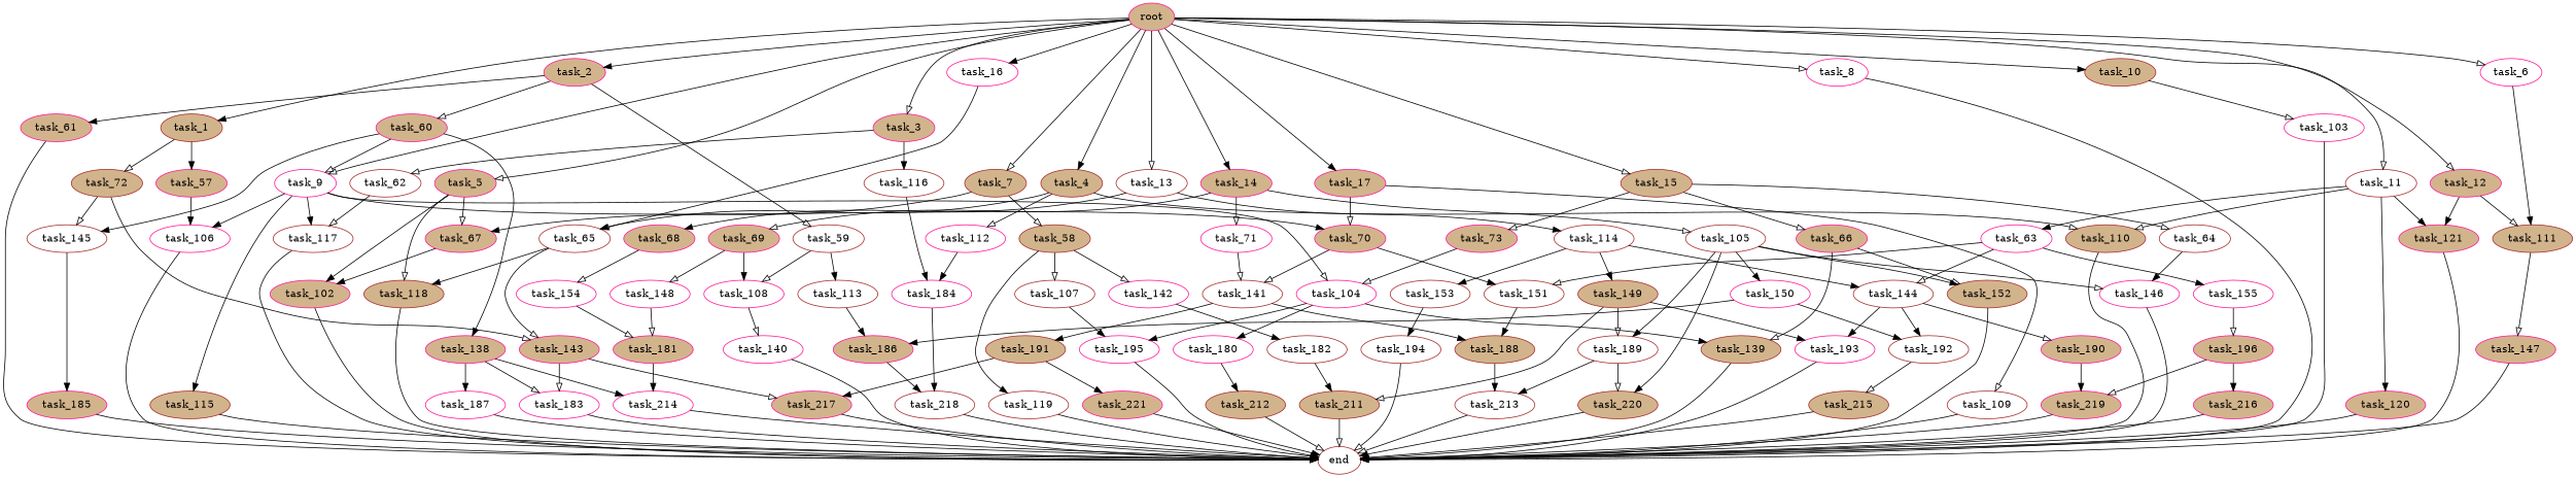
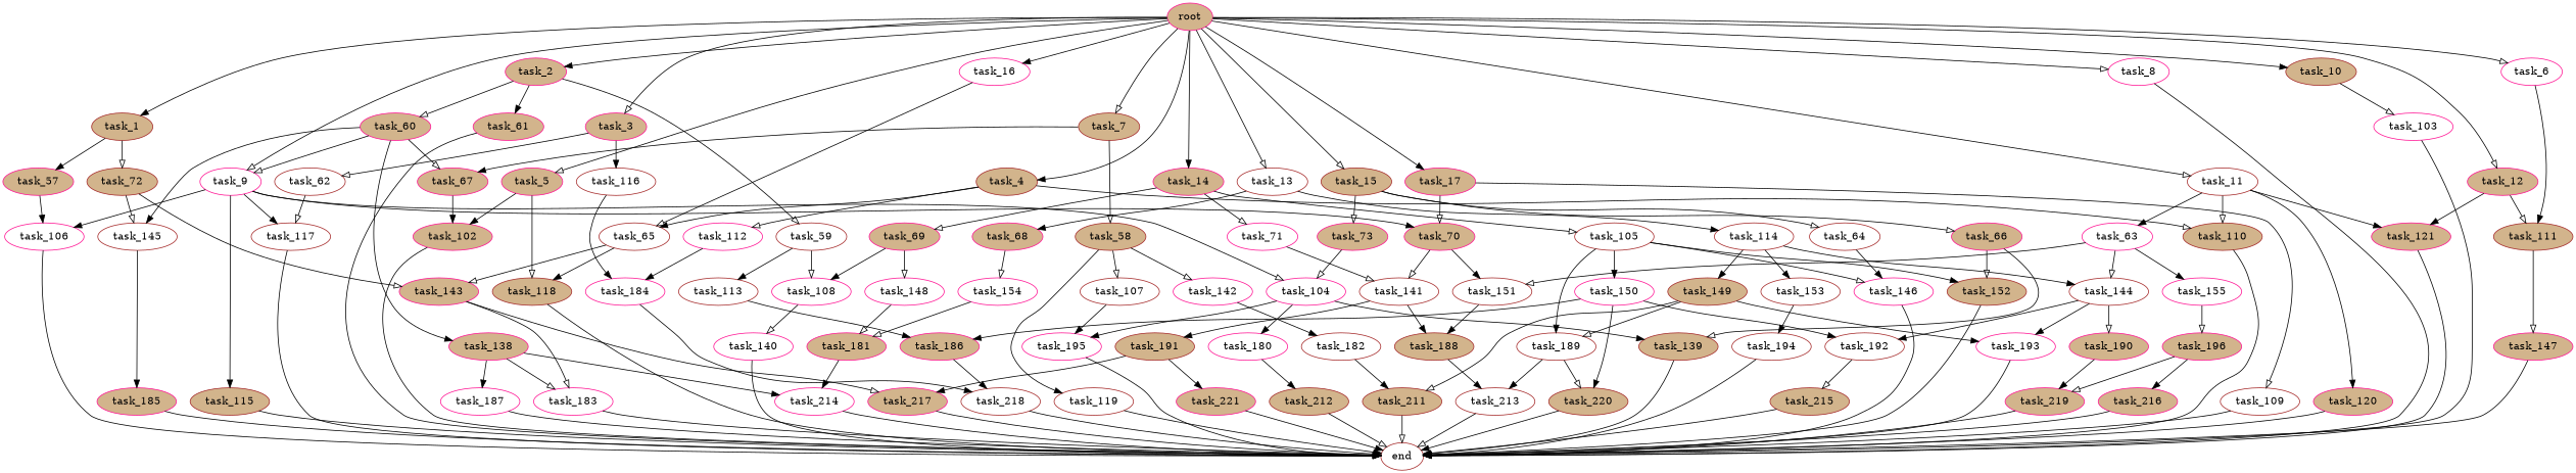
  digraph {
    node [color=deeppink fillcolor=tan style=filled]
    edge [arrowhead=normal]
    root
    task_1 [color=brown]
    task_2
    task_3
    task_4 [color=brown]
    task_5
    task_6 [fillcolor=white]
    task_7 [color=brown]
    task_8 [fillcolor=white]
    task_9 [fillcolor=white]
    task_10 [color=brown]
    task_11 [color=brown fillcolor=white]
    task_12
    task_13 [color=brown fillcolor=white]
    task_14
    task_15 [color=brown]
    task_16 [fillcolor=white]
    task_17
    task_57
    task_72 [color=brown]
    task_59 [color=brown fillcolor=white]
    task_60
    task_61
    task_62 [color=brown fillcolor=white]
    task_116 [color=brown fillcolor=white]
    task_65 [color=brown fillcolor=white]
    task_112 [fillcolor=white]
    task_110 [color=brown]
    task_67
    task_102
    task_118 [color=brown]
    task_111 [color=brown]
    task_58 [color=brown]
    end [color=brown fillcolor=white]
    task_70
    task_104 [fillcolor=white]
    task_106 [fillcolor=white]
    task_115 [color=brown]
    task_117 [color=brown fillcolor=white]
    task_103 [fillcolor=white]
    task_63 [fillcolor=white]
    task_120
    task_121
    task_68
    task_114 [color=brown fillcolor=white]
    task_69
    task_71 [fillcolor=white]
    task_105 [color=brown fillcolor=white]
    task_64 [color=brown fillcolor=white]
    task_66
    task_73
    task_109 [color=brown fillcolor=white]
    task_145 [color=brown fillcolor=white]
    task_143
    task_108 [fillcolor=white]
    task_113 [color=brown fillcolor=white]
    task_138
    task_184 [fillcolor=white]
    task_147
    task_107 [color=brown fillcolor=white]
    task_119 [color=brown fillcolor=white]
    task_142 [fillcolor=white]
    task_151 [color=brown fillcolor=white]
    task_141 [color=brown fillcolor=white]
    task_139 [color=brown]
    task_180 [fillcolor=white]
    task_195 [fillcolor=white]
    task_144 [color=brown fillcolor=white]
    task_155 [fillcolor=white]
    task_154 [fillcolor=white]
    task_149 [color=brown]
    task_153 [color=brown fillcolor=white]
    task_148 [fillcolor=white]
    task_146 [fillcolor=white]
    task_152 [color=brown]
    task_150 [fillcolor=white]
    task_189 [color=brown fillcolor=white]
    task_182 [color=brown fillcolor=white]
    task_140 [fillcolor=white]
    task_186
    task_183 [fillcolor=white]
    task_187 [fillcolor=white]
    task_214 [fillcolor=white]
    task_185
    task_190
    task_192 [color=brown fillcolor=white]
    task_193 [fillcolor=white]
    task_188 [color=brown]
    task_196
    task_217
    task_181
    task_191 [color=brown]
    task_212 [color=brown]
    task_220 [color=brown]
    task_213 [color=brown fillcolor=white]
    task_218 [color=brown fillcolor=white]
    task_211 [color=brown]
    task_194 [color=brown fillcolor=white]
    task_221
    task_219
    task_215 [color=brown]
    task_216
    root -> task_1
    root -> task_2
    root -> task_3 [arrowhead=onormal]
    root -> task_4
    root -> task_5 [arrowhead=onormal]
    root -> task_6 [arrowhead=onormal]
    root -> task_7 [arrowhead=onormal]
    root -> task_8 [arrowhead=onormal]
    root -> task_9 [arrowhead=onormal]
    root -> task_10
    root -> task_11 [arrowhead=onormal]
    root -> task_12 [arrowhead=onormal]
    root -> task_13 [arrowhead=onormal]
    root -> task_14
    root -> task_15 [arrowhead=onormal]
    root -> task_16
    root -> task_17
    task_1 -> task_57
    task_1 -> task_72 [arrowhead=onormal]
    task_2 -> task_59 [arrowhead=onormal]
    task_2 -> task_60 [arrowhead=onormal]
    task_2 -> task_61
    task_3 -> task_62 [arrowhead=onormal]
    task_3 -> task_116
    task_4 -> task_65
    task_4 -> task_112 [arrowhead=onormal]
    task_4 -> task_110 [arrowhead=onormal]
-   task_5 -> task_67 [arrowhead=onormal]
+   task_60 -> task_67 [arrowhead=onormal]
    task_5 -> task_102
    task_5 -> task_118 [arrowhead=onormal]
    task_6 -> task_111
    task_7 -> task_67
    task_7 -> task_58 [arrowhead=onormal]
    task_8 -> end [arrowhead=onormal]
    task_9 -> task_70
    task_9 -> task_104 [arrowhead=onormal]
    task_9 -> task_106
    task_9 -> task_115
    task_9 -> task_117
    task_10 -> task_103 [arrowhead=onormal]
    task_11 -> task_110 [arrowhead=onormal]
    task_11 -> task_63
    task_11 -> task_120
    task_11 -> task_121
    task_12 -> task_111 [arrowhead=onormal]
    task_12 -> task_121
    task_13 -> task_68
    task_13 -> task_114
    task_14 -> task_69 [arrowhead=onormal]
    task_14 -> task_71 [arrowhead=onormal]
    task_14 -> task_105 [arrowhead=onormal]
    task_15 -> task_64 [arrowhead=onormal]
    task_15 -> task_66 [arrowhead=onormal]
    task_15 -> task_73 [arrowhead=onormal]
    task_16 -> task_65 [arrowhead=onormal]
    task_17 -> task_70 [arrowhead=onormal]
    task_17 -> task_109 [arrowhead=onormal]
    task_57 -> task_106
    task_72 -> task_145 [arrowhead=onormal]
    task_72 -> task_143 [arrowhead=onormal]
    task_59 -> task_108 [arrowhead=onormal]
    task_59 -> task_113
    task_60 -> task_9 [arrowhead=onormal]
    task_60 -> task_145
    task_60 -> task_138
    task_61 -> end [arrowhead=onormal]
    task_62 -> task_117 [arrowhead=onormal]
    task_116 -> task_184
    task_65 -> task_118
    task_65 -> task_143 [arrowhead=onormal]
    task_112 -> task_184
    task_110 -> end
    task_67 -> task_102
    task_102 -> end
    task_118 -> end
    task_111 -> task_147 [arrowhead=onormal]
    task_58 -> task_107 [arrowhead=onormal]
    task_58 -> task_119
    task_58 -> task_142 [arrowhead=onormal]
    task_70 -> task_151
    task_70 -> task_141 [arrowhead=onormal]
    task_104 -> task_139
    task_104 -> task_180
    task_104 -> task_195
    task_106 -> end
    task_115 -> end
    task_117 -> end
    task_103 -> end
    task_63 -> task_151 [arrowhead=onormal]
    task_63 -> task_144 [arrowhead=onormal]
    task_63 -> task_155
    task_120 -> end
    task_121 -> end
    task_68 -> task_154 [arrowhead=onormal]
    task_114 -> task_144
    task_114 -> task_149
    task_114 -> task_153
    task_69 -> task_108
    task_69 -> task_148 [arrowhead=onormal]
    task_71 -> task_141 [arrowhead=onormal]
    task_105 -> task_146 [arrowhead=onormal]
    task_105 -> task_152
    task_105 -> task_150
    task_105 -> task_189
    task_64 -> task_146
    task_66 -> task_139 [arrowhead=onormal]
    task_66 -> task_152 [arrowhead=onormal]
    task_73 -> task_104 [arrowhead=onormal]
    task_109 -> end [arrowhead=onormal]
    task_145 -> task_185
    task_143 -> task_183 [arrowhead=onormal]
    task_143 -> task_217 [arrowhead=onormal]
    task_108 -> task_140 [arrowhead=onormal]
    task_113 -> task_186
    task_138 -> task_183 [arrowhead=onormal]
    task_138 -> task_187
    task_138 -> task_214
    task_184 -> task_218
    task_147 -> end
    task_107 -> task_195
    task_119 -> end
    task_142 -> task_182
    task_151 -> task_188
    task_141 -> task_188
    task_141 -> task_191
    task_139 -> end
    task_180 -> task_212
    task_195 -> end
    task_144 -> task_190 [arrowhead=onormal]
    task_144 -> task_192
    task_144 -> task_193
    task_155 -> task_196 [arrowhead=onormal]
    task_154 -> task_181 [arrowhead=onormal]
    task_149 -> task_189 [arrowhead=onormal]
    task_149 -> task_193
    task_149 -> task_211 [arrowhead=onormal]
    task_153 -> task_194
    task_148 -> task_181 [arrowhead=onormal]
    task_146 -> end
    task_152 -> end
    task_150 -> task_186
    task_150 -> task_192
-   task_105 -> task_220
+   task_150 -> task_220
    task_189 -> task_220 [arrowhead=onormal]
    task_189 -> task_213
    task_182 -> task_211
    task_140 -> end [arrowhead=onormal]
    task_186 -> task_218
    task_183 -> end
    task_187 -> end
    task_214 -> end
    task_185 -> end [arrowhead=onormal]
    task_190 -> task_219
    task_192 -> task_215 [arrowhead=onormal]
    task_193 -> end
    task_188 -> task_213
    task_196 -> task_219 [arrowhead=onormal]
    task_196 -> task_216
    task_217 -> end [arrowhead=onormal]
    task_181 -> task_214
    task_191 -> task_217
    task_191 -> task_221
    task_212 -> end [arrowhead=onormal]
    task_220 -> end
    task_213 -> end [arrowhead=onormal]
    task_218 -> end [arrowhead=onormal]
    task_211 -> end [arrowhead=onormal]
    task_194 -> end [arrowhead=onormal]
    task_221 -> end
    task_219 -> end [arrowhead=onormal]
    task_215 -> end
    task_216 -> end
  }
